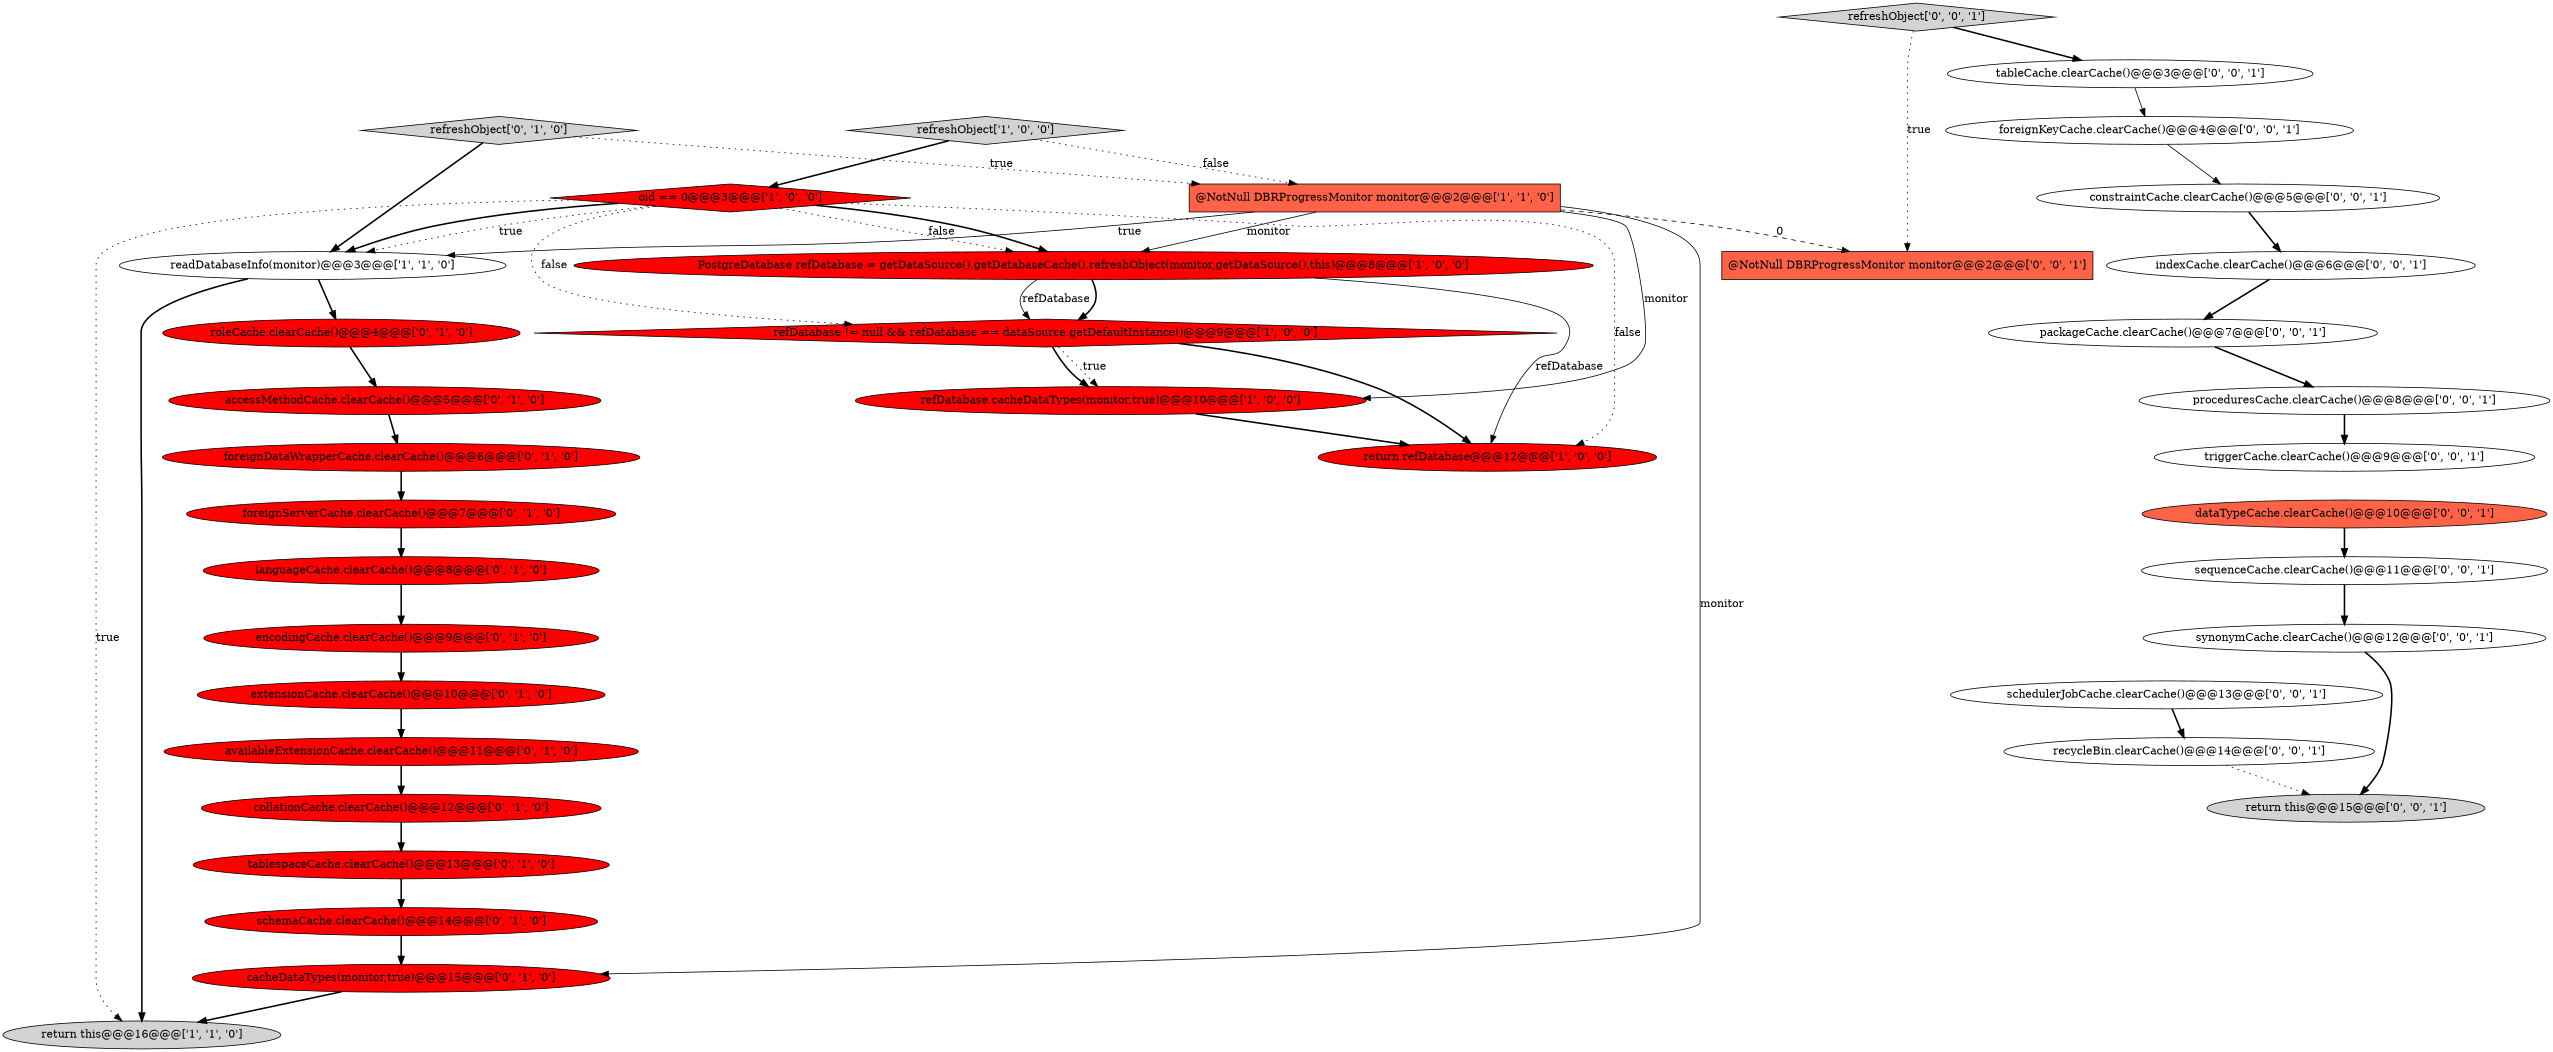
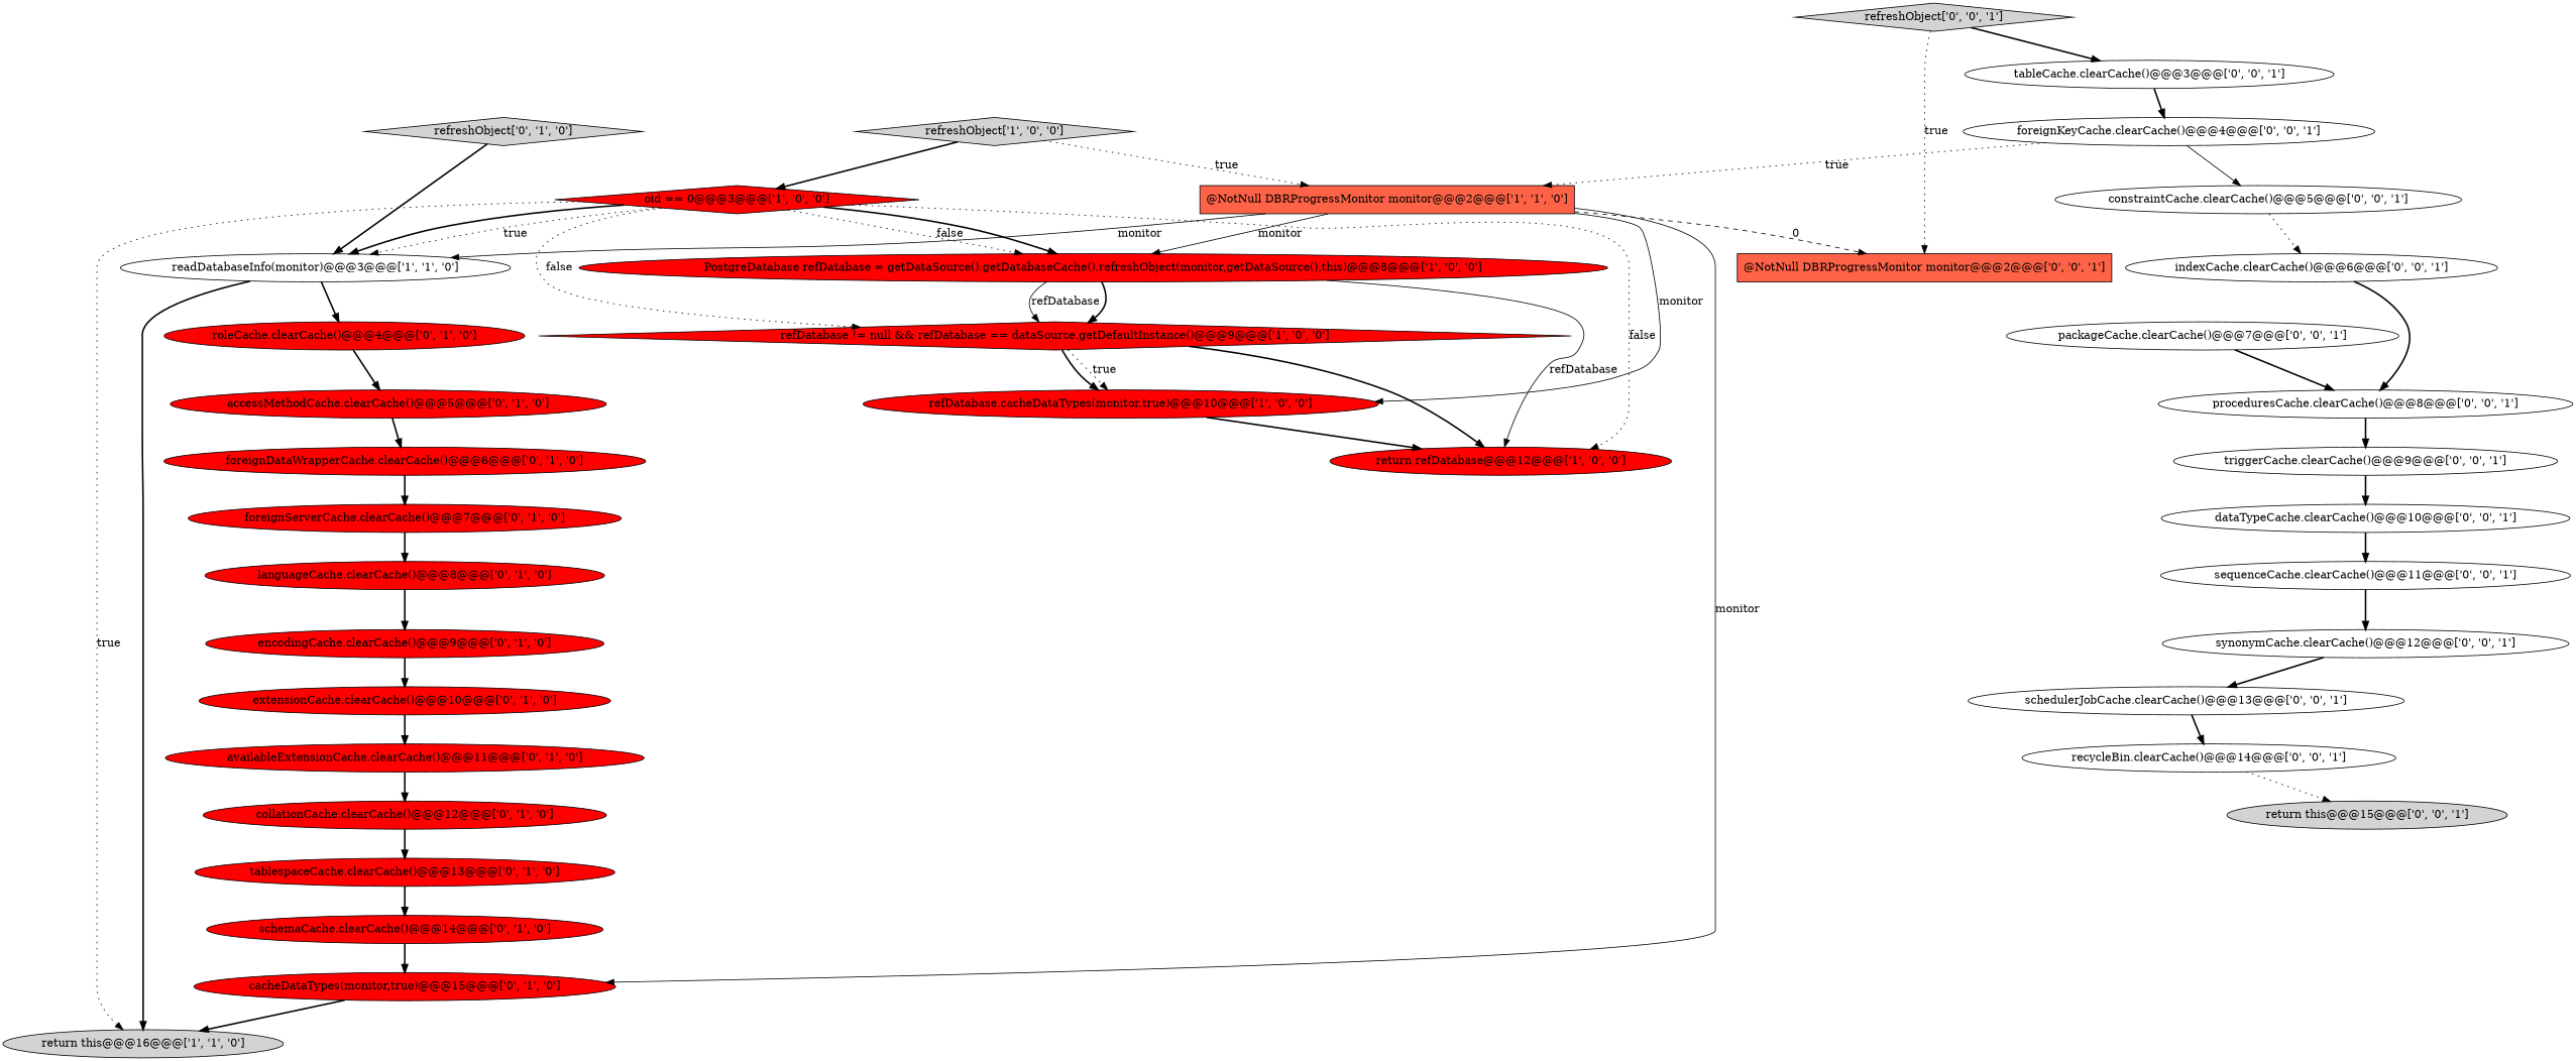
  digraph {
    node [fillcolor=red shape=ellipse style=filled]
    edge [style=bold]
    n1 [fillcolor=white label="sequenceCache.clearCache()@@@11@@@['0', '0', '1']"]
    n2 [fillcolor=white label="synonymCache.clearCache()@@@12@@@['0', '0', '1']"]
    n3 [fillcolor=white label="schedulerJobCache.clearCache()@@@13@@@['0', '0', '1']"]
    n4 [label="encodingCache.clearCache()@@@9@@@['0', '1', '0']"]
    n5 [label="extensionCache.clearCache()@@@10@@@['0', '1', '0']"]
    n6 [label="availableExtensionCache.clearCache()@@@11@@@['0', '1', '0']"]
    n7 [label="roleCache.clearCache()@@@4@@@['0', '1', '0']"]
    n8 [label="accessMethodCache.clearCache()@@@5@@@['0', '1', '0']"]
    n9 [label="foreignDataWrapperCache.clearCache()@@@6@@@['0', '1', '0']"]
    n10 [fillcolor=white label="recycleBin.clearCache()@@@14@@@['0', '0', '1']"]
    n11 [fillcolor=tomato label="@NotNull DBRProgressMonitor monitor@@@2@@@['1', '1', '0']" shape=box]
    n12 [label="PostgreDatabase refDatabase = getDataSource().getDatabaseCache().refreshObject(monitor,getDataSource(),this)@@@8@@@['1', '0', '0']"]
    n13 [label="cacheDataTypes(monitor,true)@@@15@@@['0', '1', '0']"]
    n14 [label="refDatabase.cacheDataTypes(monitor,true)@@@10@@@['1', '0', '0']"]
    n15 [fillcolor=white label="readDatabaseInfo(monitor)@@@3@@@['1', '1', '0']"]
    n16 [fillcolor=tomato label="@NotNull DBRProgressMonitor monitor@@@2@@@['0', '0', '1']" shape=box]
    n17 [label="refDatabase != null && refDatabase == dataSource.getDefaultInstance()@@@9@@@['1', '0', '0']" shape=diamond]
    n18 [label="return refDatabase@@@12@@@['1', '0', '0']"]
    n19 [fillcolor=lightgray label="return this@@@16@@@['1', '1', '0']"]
    n20 [label="collationCache.clearCache()@@@12@@@['0', '1', '0']"]
    n21 [label="tablespaceCache.clearCache()@@@13@@@['0', '1', '0']"]
    n22 [label="schemaCache.clearCache()@@@14@@@['0', '1', '0']"]
    n23 [fillcolor=white label="triggerCache.clearCache()@@@9@@@['0', '0', '1']"]
-   n24 [fillcolor=tomato label="dataTypeCache.clearCache()@@@10@@@['0', '0', '1']"]
+   n24 [fillcolor=white label="dataTypeCache.clearCache()@@@10@@@['0', '0', '1']"]
    n25 [fillcolor=white label="indexCache.clearCache()@@@6@@@['0', '0', '1']"]
    n26 [fillcolor=white label="packageCache.clearCache()@@@7@@@['0', '0', '1']"]
    n27 [fillcolor=white label="proceduresCache.clearCache()@@@8@@@['0', '0', '1']"]
    n28 [fillcolor=lightgray label="return this@@@15@@@['0', '0', '1']"]
    n29 [fillcolor=white label="tableCache.clearCache()@@@3@@@['0', '0', '1']"]
    n30 [fillcolor=white label="foreignKeyCache.clearCache()@@@4@@@['0', '0', '1']"]
    n31 [fillcolor=white label="constraintCache.clearCache()@@@5@@@['0', '0', '1']"]
    n32 [label="foreignServerCache.clearCache()@@@7@@@['0', '1', '0']"]
    n33 [label="languageCache.clearCache()@@@8@@@['0', '1', '0']"]
    n34 [fillcolor=lightgray label="refreshObject['0', '1', '0']" shape=diamond]
    n35 [label="oid == 0@@@3@@@['1', '0', '0']" shape=diamond]
    n36 [fillcolor=lightgray label="refreshObject['0', '0', '1']" shape=diamond]
    n37 [fillcolor=lightgray label="refreshObject['1', '0', '0']" shape=diamond]
    n1 -> n2
-   n2 -> n28
+   n2 -> n3
    n3 -> n10
    n4 -> n5
    n5 -> n6
    n6 -> n20
    n7 -> n8
    n8 -> n9
    n9 -> n32
    n10 -> n28 [style=dotted]
    n11 -> n12 [label=monitor style=solid]
    n11 -> n13 [label=monitor style=solid]
    n11 -> n14 [label=monitor style=solid]
-   n11 -> n15 [label=true style=solid]
+   n11 -> n15 [label=monitor style=solid]
    n11 -> n16 [label=0 style=dashed]
    n12 -> n17
    n12 -> n17 [label=refDatabase style=solid]
    n12 -> n18 [label=refDatabase style=solid]
    n13 -> n19
    n14 -> n18
    n15 -> n7
    n15 -> n19
    n17 -> n14 [label=true style=dotted]
    n17 -> n14
    n17 -> n18
    n20 -> n21
    n21 -> n22
    n22 -> n13
+   n23 -> n24
    n24 -> n1
-   n25 -> n26
+   n25 -> n27
    n26 -> n27
    n27 -> n23
-   n29 -> n30 [style=solid]
+   n29 -> n30
    n30 -> n31 [style=solid]
-   n31 -> n25
+   n31 -> n25 [style=dotted]
    n32 -> n33
    n33 -> n4
-   n34 -> n11 [label=true style=dotted]
+   n30 -> n11 [label=true style=dotted]
    n34 -> n15
    n35 -> n12 [label=false style=dotted]
    n35 -> n12
    n35 -> n15 [label=true style=dotted]
    n35 -> n15
    n35 -> n17 [label=false style=dotted]
    n35 -> n18 [label=false style=dotted]
    n35 -> n19 [label=true style=dotted]
    n36 -> n16 [label=true style=dotted]
    n36 -> n29
-   n37 -> n11 [label=false style=dotted]
+   n37 -> n11 [label=true style=dotted]
    n37 -> n35
  }
